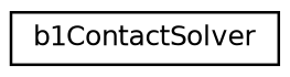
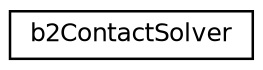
  digraph {
    rankdir=LR
-   n1 [color=black fillcolor=white fontname=Helvetica fontsize=10 height=0.2 label=b1ContactSolver shape=record style=filled width=0.4]
+   n1 [color=black fillcolor=white fontname=Helvetica fontsize=10 height=0.2 label=b2ContactSolver shape=record style=filled width=0.4]
  }
